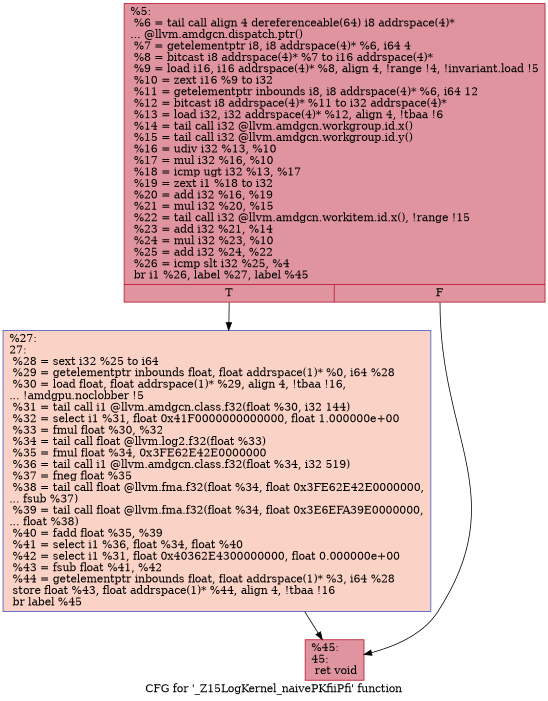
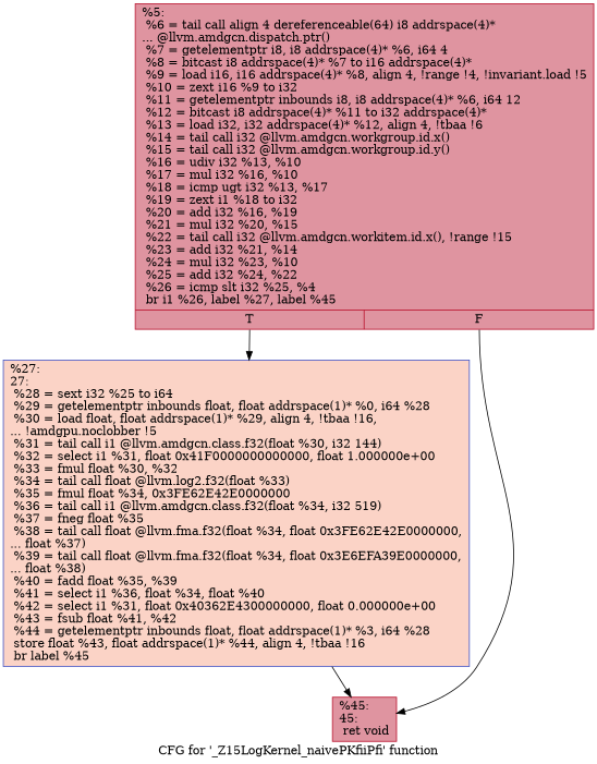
  digraph {
    label="CFG for '_Z15LogKernel_naivePKfiiPfi' function"
    node [color="#b70d28ff" fillcolor="#b70d2870" shape=record style=filled]
    n1 [label="{%5:\l  %6 = tail call align 4 dereferenceable(64) i8 addrspace(4)*\l... @llvm.amdgcn.dispatch.ptr()\l  %7 = getelementptr i8, i8 addrspace(4)* %6, i64 4\l  %8 = bitcast i8 addrspace(4)* %7 to i16 addrspace(4)*\l  %9 = load i16, i16 addrspace(4)* %8, align 4, !range !4, !invariant.load !5\l  %10 = zext i16 %9 to i32\l  %11 = getelementptr inbounds i8, i8 addrspace(4)* %6, i64 12\l  %12 = bitcast i8 addrspace(4)* %11 to i32 addrspace(4)*\l  %13 = load i32, i32 addrspace(4)* %12, align 4, !tbaa !6\l  %14 = tail call i32 @llvm.amdgcn.workgroup.id.x()\l  %15 = tail call i32 @llvm.amdgcn.workgroup.id.y()\l  %16 = udiv i32 %13, %10\l  %17 = mul i32 %16, %10\l  %18 = icmp ugt i32 %13, %17\l  %19 = zext i1 %18 to i32\l  %20 = add i32 %16, %19\l  %21 = mul i32 %20, %15\l  %22 = tail call i32 @llvm.amdgcn.workitem.id.x(), !range !15\l  %23 = add i32 %21, %14\l  %24 = mul i32 %23, %10\l  %25 = add i32 %24, %22\l  %26 = icmp slt i32 %25, %4\l  br i1 %26, label %27, label %45\l|{<s0>T|<s1>F}}"]
-   n2 [color="#3d50c3ff" fillcolor="#f59c7d70" label="{%27:\l27:                                               \l  %28 = sext i32 %25 to i64\l  %29 = getelementptr inbounds float, float addrspace(1)* %0, i64 %28\l  %30 = load float, float addrspace(1)* %29, align 4, !tbaa !16,\l... !amdgpu.noclobber !5\l  %31 = tail call i1 @llvm.amdgcn.class.f32(float %30, i32 144)\l  %32 = select i1 %31, float 0x41F0000000000000, float 1.000000e+00\l  %33 = fmul float %30, %32\l  %34 = tail call float @llvm.log2.f32(float %33)\l  %35 = fmul float %34, 0x3FE62E42E0000000\l  %36 = tail call i1 @llvm.amdgcn.class.f32(float %34, i32 519)\l  %37 = fneg float %35\l  %38 = tail call float @llvm.fma.f32(float %34, float 0x3FE62E42E0000000,\l... fsub %37)\l  %39 = tail call float @llvm.fma.f32(float %34, float 0x3E6EFA39E0000000,\l... float %38)\l  %40 = fadd float %35, %39\l  %41 = select i1 %36, float %34, float %40\l  %42 = select i1 %31, float 0x40362E4300000000, float 0.000000e+00\l  %43 = fsub float %41, %42\l  %44 = getelementptr inbounds float, float addrspace(1)* %3, i64 %28\l  store float %43, float addrspace(1)* %44, align 4, !tbaa !16\l  br label %45\l}"]
+   n2 [color="#3d50c3ff" fillcolor="#f59c7d70" label="{%27:\l27:                                               \l  %28 = sext i32 %25 to i64\l  %29 = getelementptr inbounds float, float addrspace(1)* %0, i64 %28\l  %30 = load float, float addrspace(1)* %29, align 4, !tbaa !16,\l... !amdgpu.noclobber !5\l  %31 = tail call i1 @llvm.amdgcn.class.f32(float %30, i32 144)\l  %32 = select i1 %31, float 0x41F0000000000000, float 1.000000e+00\l  %33 = fmul float %30, %32\l  %34 = tail call float @llvm.log2.f32(float %33)\l  %35 = fmul float %34, 0x3FE62E42E0000000\l  %36 = tail call i1 @llvm.amdgcn.class.f32(float %34, i32 519)\l  %37 = fneg float %35\l  %38 = tail call float @llvm.fma.f32(float %34, float 0x3FE62E42E0000000,\l... float %37)\l  %39 = tail call float @llvm.fma.f32(float %34, float 0x3E6EFA39E0000000,\l... float %38)\l  %40 = fadd float %35, %39\l  %41 = select i1 %36, float %34, float %40\l  %42 = select i1 %31, float 0x40362E4300000000, float 0.000000e+00\l  %43 = fsub float %41, %42\l  %44 = getelementptr inbounds float, float addrspace(1)* %3, i64 %28\l  store float %43, float addrspace(1)* %44, align 4, !tbaa !16\l  br label %45\l}"]
    n3 [label="{%45:\l45:                                               \l  ret void\l}"]
    n1 -> n2 [tailport=s0]
    n1 -> n3 [tailport=s1]
    n2 -> n3
  }
